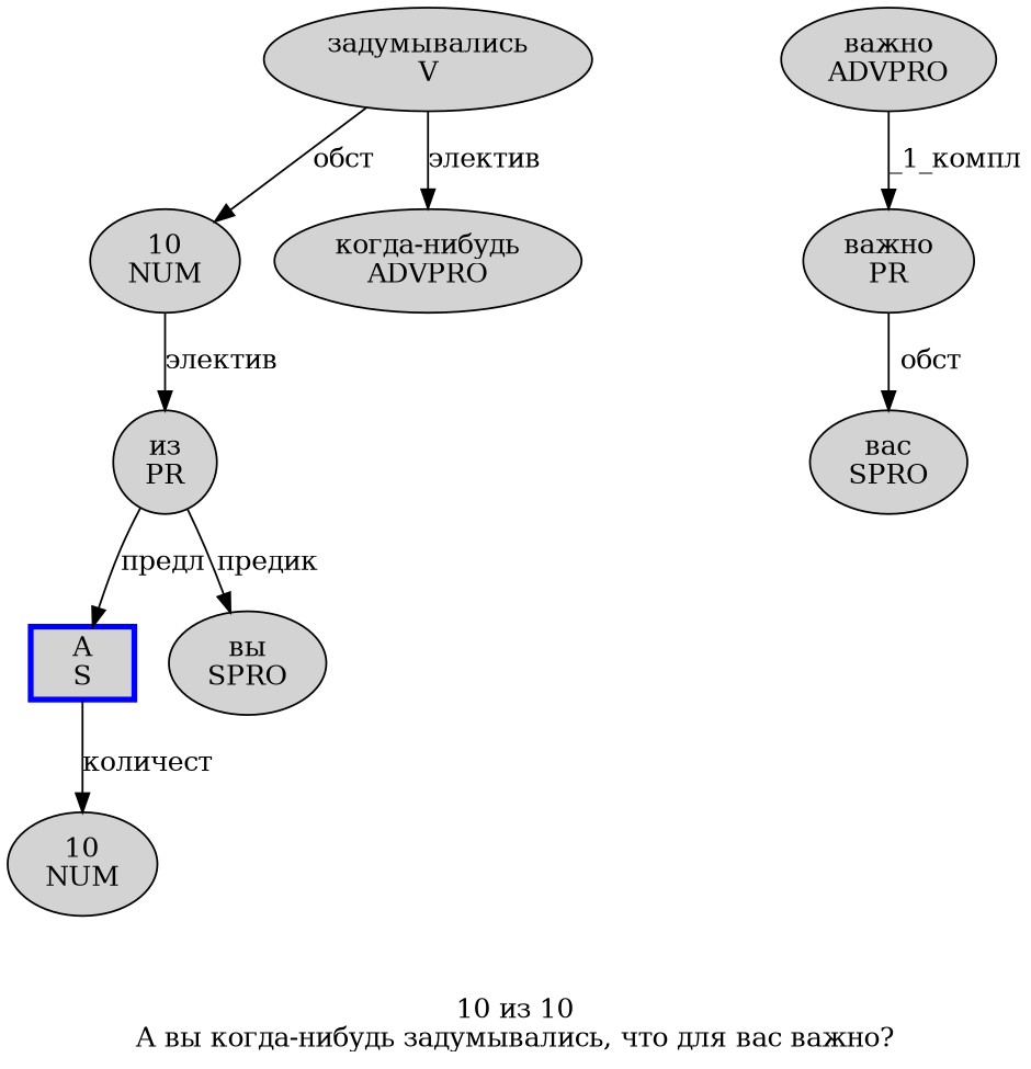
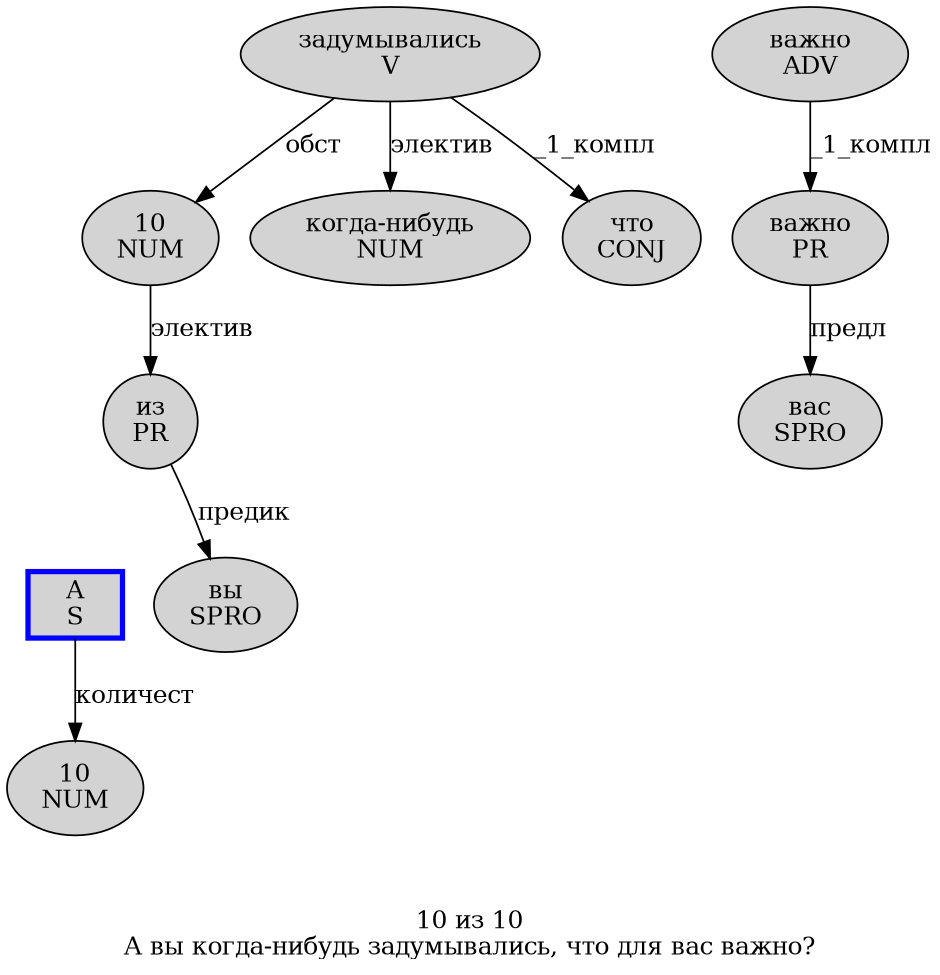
  digraph {
    label="10 из 10\nА вы когда-нибудь задумывались, что для вас важно?"
    node [fillcolor=lightgray penwidth=1 shape=ellipse style=filled]
    n1 [label="10\nNUM"]
    n2 [label="из\nPR"]
    n3 [color=blue label="А\nS" penwidth=3 shape=box]
    n4 [label="вы\nSPRO"]
    n5 [label="10\nNUM"]
-   n6 [label="когда-нибудь\nADVPRO"]
+   n6 [label="когда-нибудь\nNUM"]
    n7 [label="задумывались\nV"]
-   n9 [label="важно\nADVPRO"]
+   n8 [label="что\nCONJ"]
+   n9 [label="важно\nADV"]
    n10 [label="важно\nPR"]
    n11 [label="вас\nSPRO"]
    n1 -> n2 [label="электив"]
-   n2 -> n3 [label="предл"]
    n2 -> n4 [label="предик"]
    n3 -> n5 [label="количест"]
    n7 -> n1 [label="обст"]
    n7 -> n6 [label="электив"]
+   n7 -> n8 [label="_1_компл"]
    n9 -> n10 [label="_1_компл"]
-   n10 -> n11 [label="обст"]
+   n10 -> n11 [label="предл"]
  }
